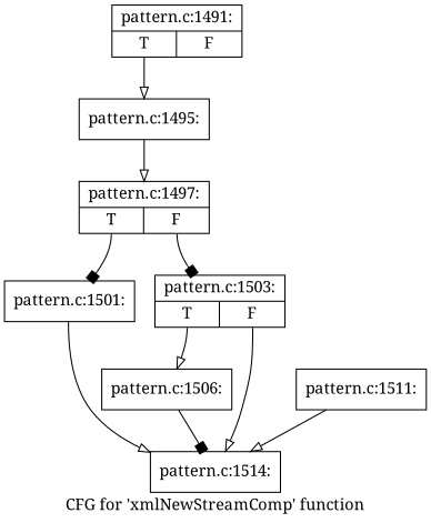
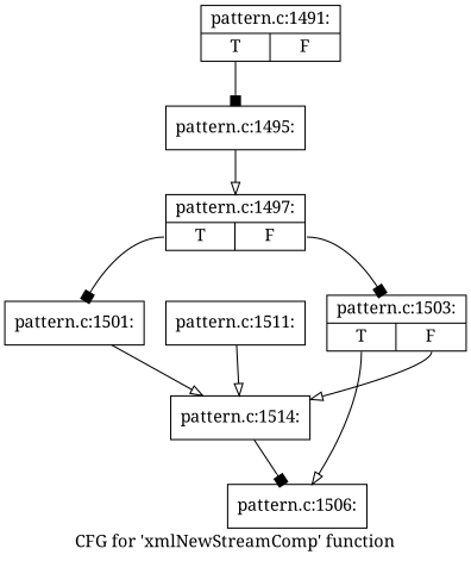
  digraph {
    fontname="Noto Serif"
    label="CFG for 'xmlNewStreamComp' function"
    node [fontname="Noto Serif" shape=record]
    edge [arrowhead=onormal fontname="Noto Serif"]
    n1 [label="{pattern.c:1491:|{<s0>T|<s1>F}}"]
    n2 [label="{pattern.c:1495:}"]
    n3 [label="{pattern.c:1497:|{<s0>T|<s1>F}}"]
    n4 [label="{pattern.c:1501:}"]
    n5 [label="{pattern.c:1503:|{<s0>T|<s1>F}}"]
    n6 [label="{pattern.c:1514:}"]
    n7 [label="{pattern.c:1506:}"]
    n8 [label="{pattern.c:1511:}"]
-   n1 -> n2 [tailport=s0]
+   n1 -> n2 [arrowhead=box tailport=s0]
    n2 -> n3
    n3 -> n4 [arrowhead=box tailport=s0]
    n3 -> n5 [arrowhead=box tailport=s1]
    n4 -> n6
    n5 -> n6 [tailport=s1]
    n5 -> n7 [tailport=s0]
-   n7 -> n6 [arrowhead=box]
+   n6 -> n7 [arrowhead=box]
    n8 -> n6
  }
